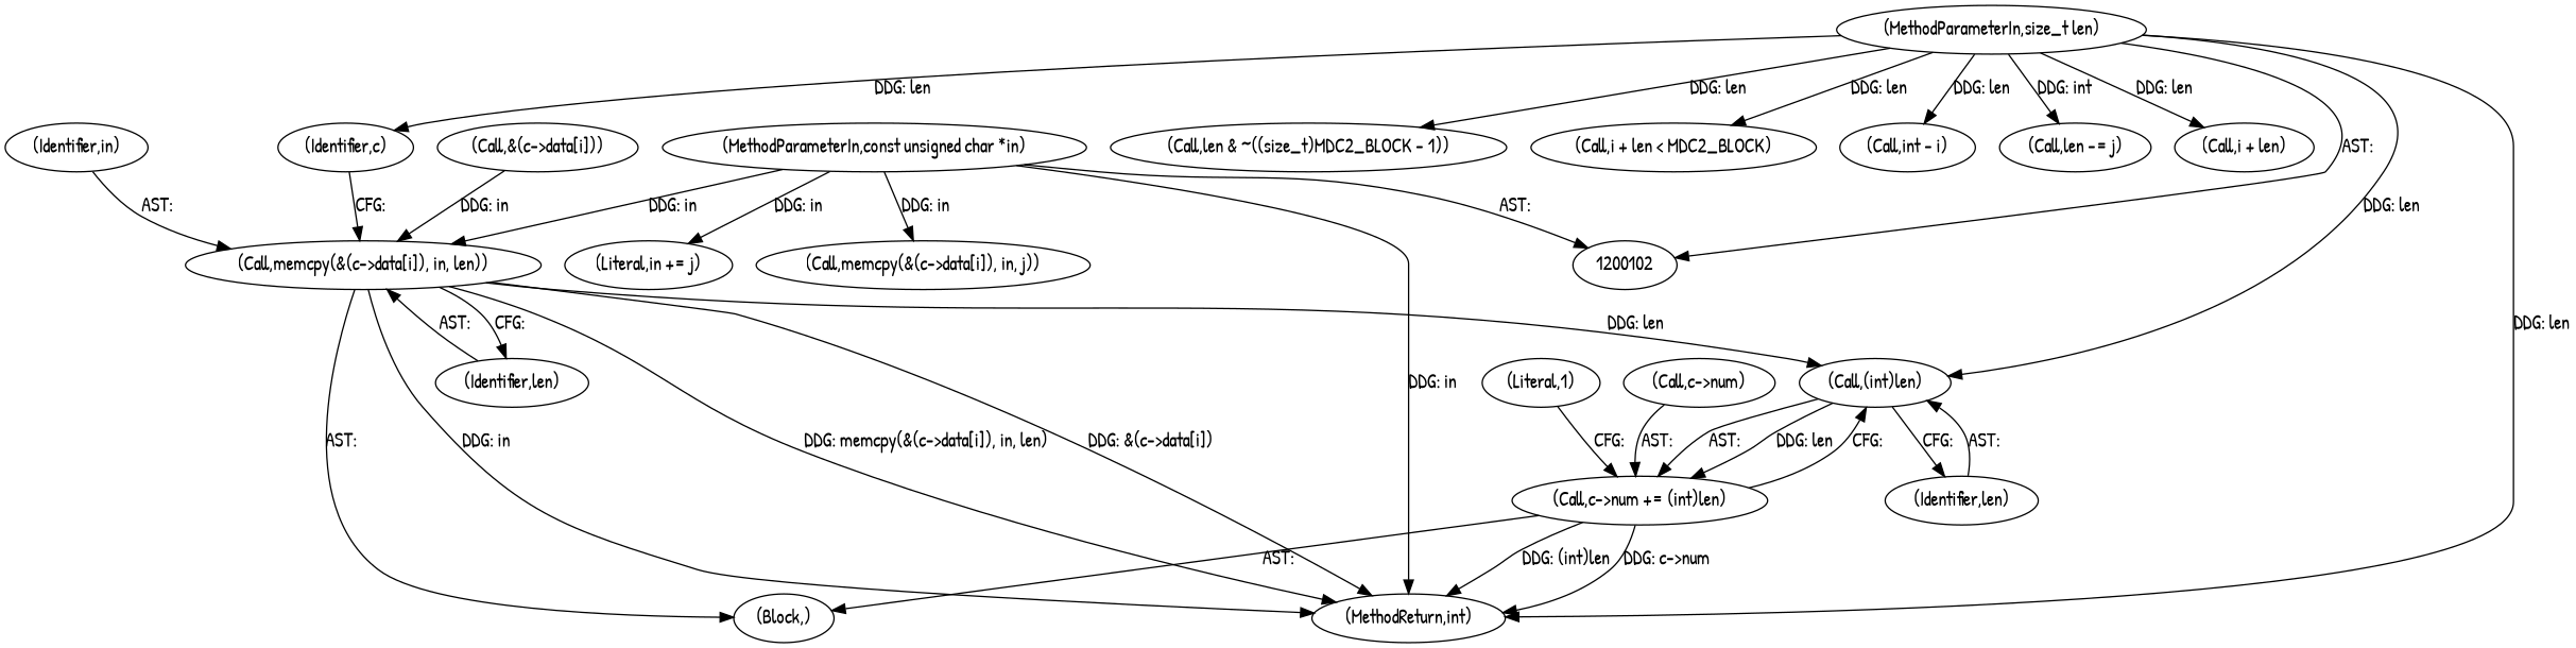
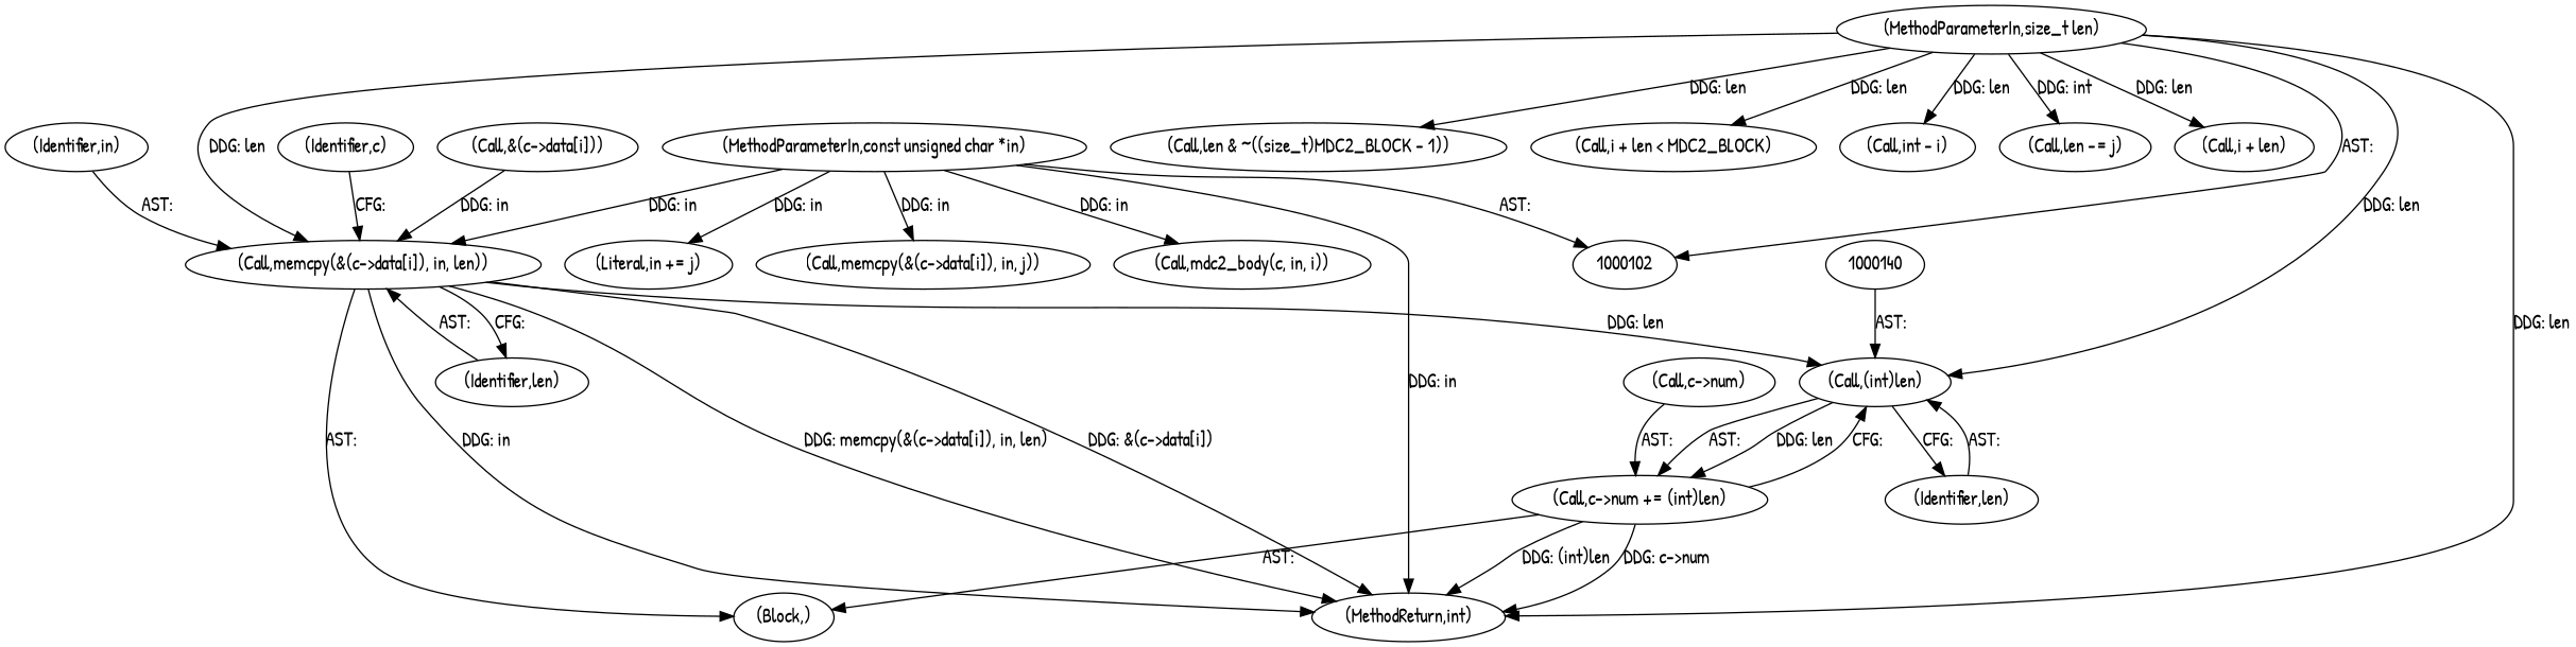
  digraph {
    fontname="Patrick Hand"
    node [fontname="Patrick Hand"]
    edge [fontname="Patrick Hand"]
    n1 [label="(Call,memcpy(&(c->data[i]), in, len))"]
    n2 [label="(Call,(int)len)"]
    n3 [label="(MethodReturn,int)"]
    n4 [label="(Block,)"]
    n5 [label="(Identifier,len)"]
    n6 [label="(Call,c->num += (int)len)"]
    n7 [label="(Identifier,len)"]
    n8 [label="(MethodParameterIn,const unsigned char *in)"]
    n9 [label="(Literal,in += j)"]
    n10 [label="(Call,memcpy(&(c->data[i]), in, j))"]
-   1000102 [label=1200102]
+   n11 [label="(Call,mdc2_body(c, in, i))"]
+   1000102
    n13 [label="(MethodParameterIn,size_t len)"]
    n14 [label="(Call,len & ~((size_t)MDC2_BLOCK - 1))"]
    n15 [label="(Call,i + len < MDC2_BLOCK)"]
    n16 [label="(Call,int - i)"]
    n17 [label="(Call,len -= j)"]
    n18 [label="(Call,i + len)"]
-   n19 [label="(Literal,1)"]
    n20 [label="(Identifier,c)"]
    n21 [label="(Call,&(c->data[i]))"]
    n22 [label="(Identifier,in)"]
    n23 [label="(Call,c->num)"]
+   1000140
    n1 -> n2 [label="DDG: len"]
    n1 -> n3 [label="DDG: &(c->data[i])"]
    n1 -> n3 [label="DDG: in"]
    n1 -> n3 [label="DDG: memcpy(&(c->data[i]), in, len)"]
    n1 -> n4 [label="AST: "]
    n1 -> n5 [label="CFG: "]
    n2 -> n6 [label="AST: "]
    n2 -> n6 [label="DDG: len"]
    n2 -> n7 [label="CFG: "]
    n5 -> n1 [label="AST: "]
    n6 -> n2 [label="CFG: "]
    n6 -> n3 [label="DDG: (int)len"]
    n6 -> n3 [label="DDG: c->num"]
    n6 -> n4 [label="AST: "]
    n7 -> n2 [label="AST: "]
    n8 -> n1 [label="DDG: in"]
    n8 -> n3 [label="DDG: in"]
    n8 -> n9 [label="DDG: in"]
    n8 -> n10 [label="DDG: in"]
+   n8 -> n11 [label="DDG: in"]
    n8 -> 1000102 [label="AST: "]
-   n13 -> n20 [label="DDG: len"]
+   n13 -> n1 [label="DDG: len"]
    n13 -> n2 [label="DDG: len"]
    n13 -> n3 [label="DDG: len"]
    n13 -> 1000102 [label="AST: "]
    n13 -> n14 [label="DDG: len"]
    n13 -> n15 [label="DDG: len"]
    n13 -> n16 [label="DDG: len"]
    n13 -> n17 [label="DDG: int"]
    n13 -> n18 [label="DDG: len"]
-   n19 -> n6 [label="CFG: "]
    n20 -> n1 [label="CFG: "]
    n21 -> n1 [label="DDG: in"]
    n22 -> n1 [label="AST: "]
    n23 -> n6 [label="AST: "]
+   1000140 -> n2 [label="AST: "]
  }
